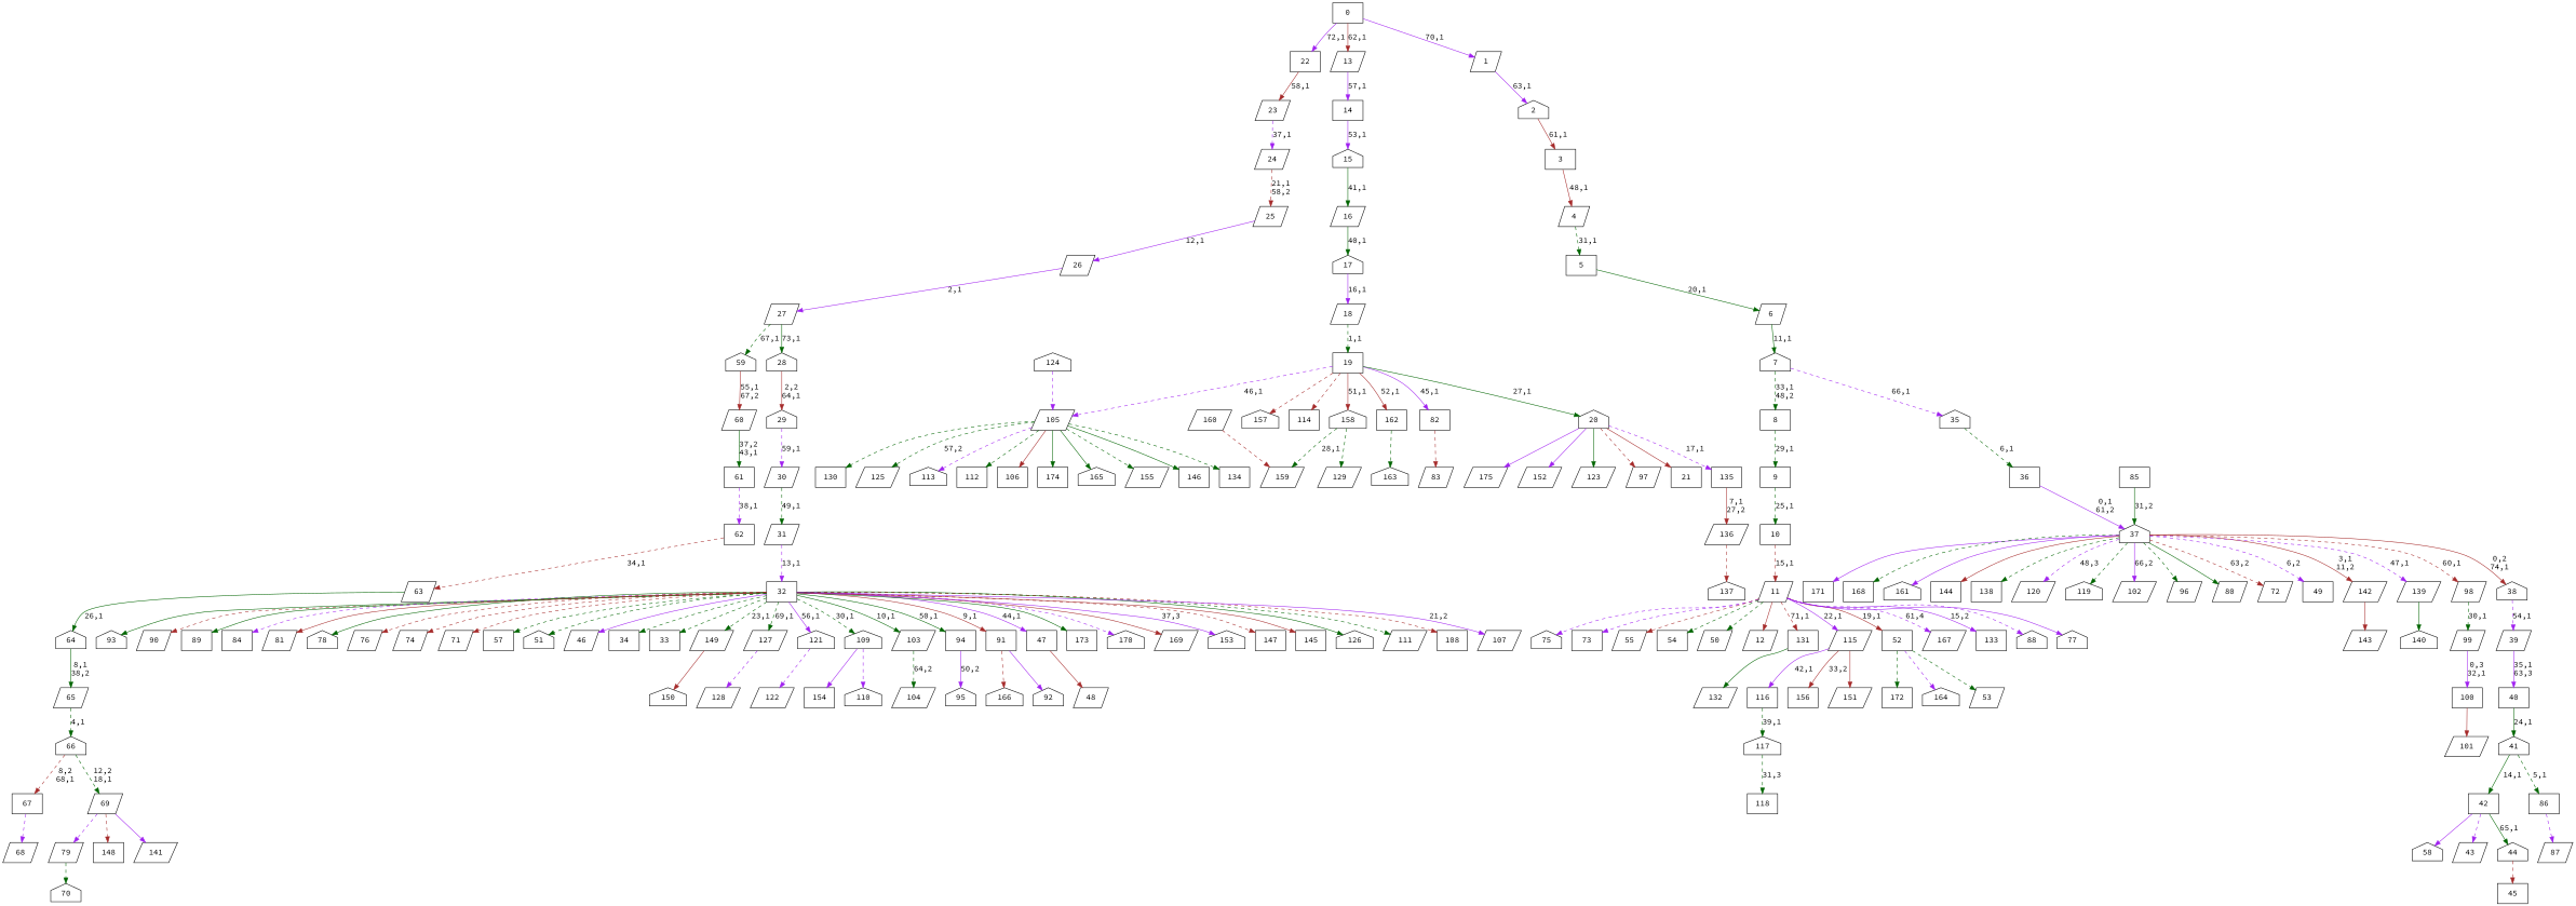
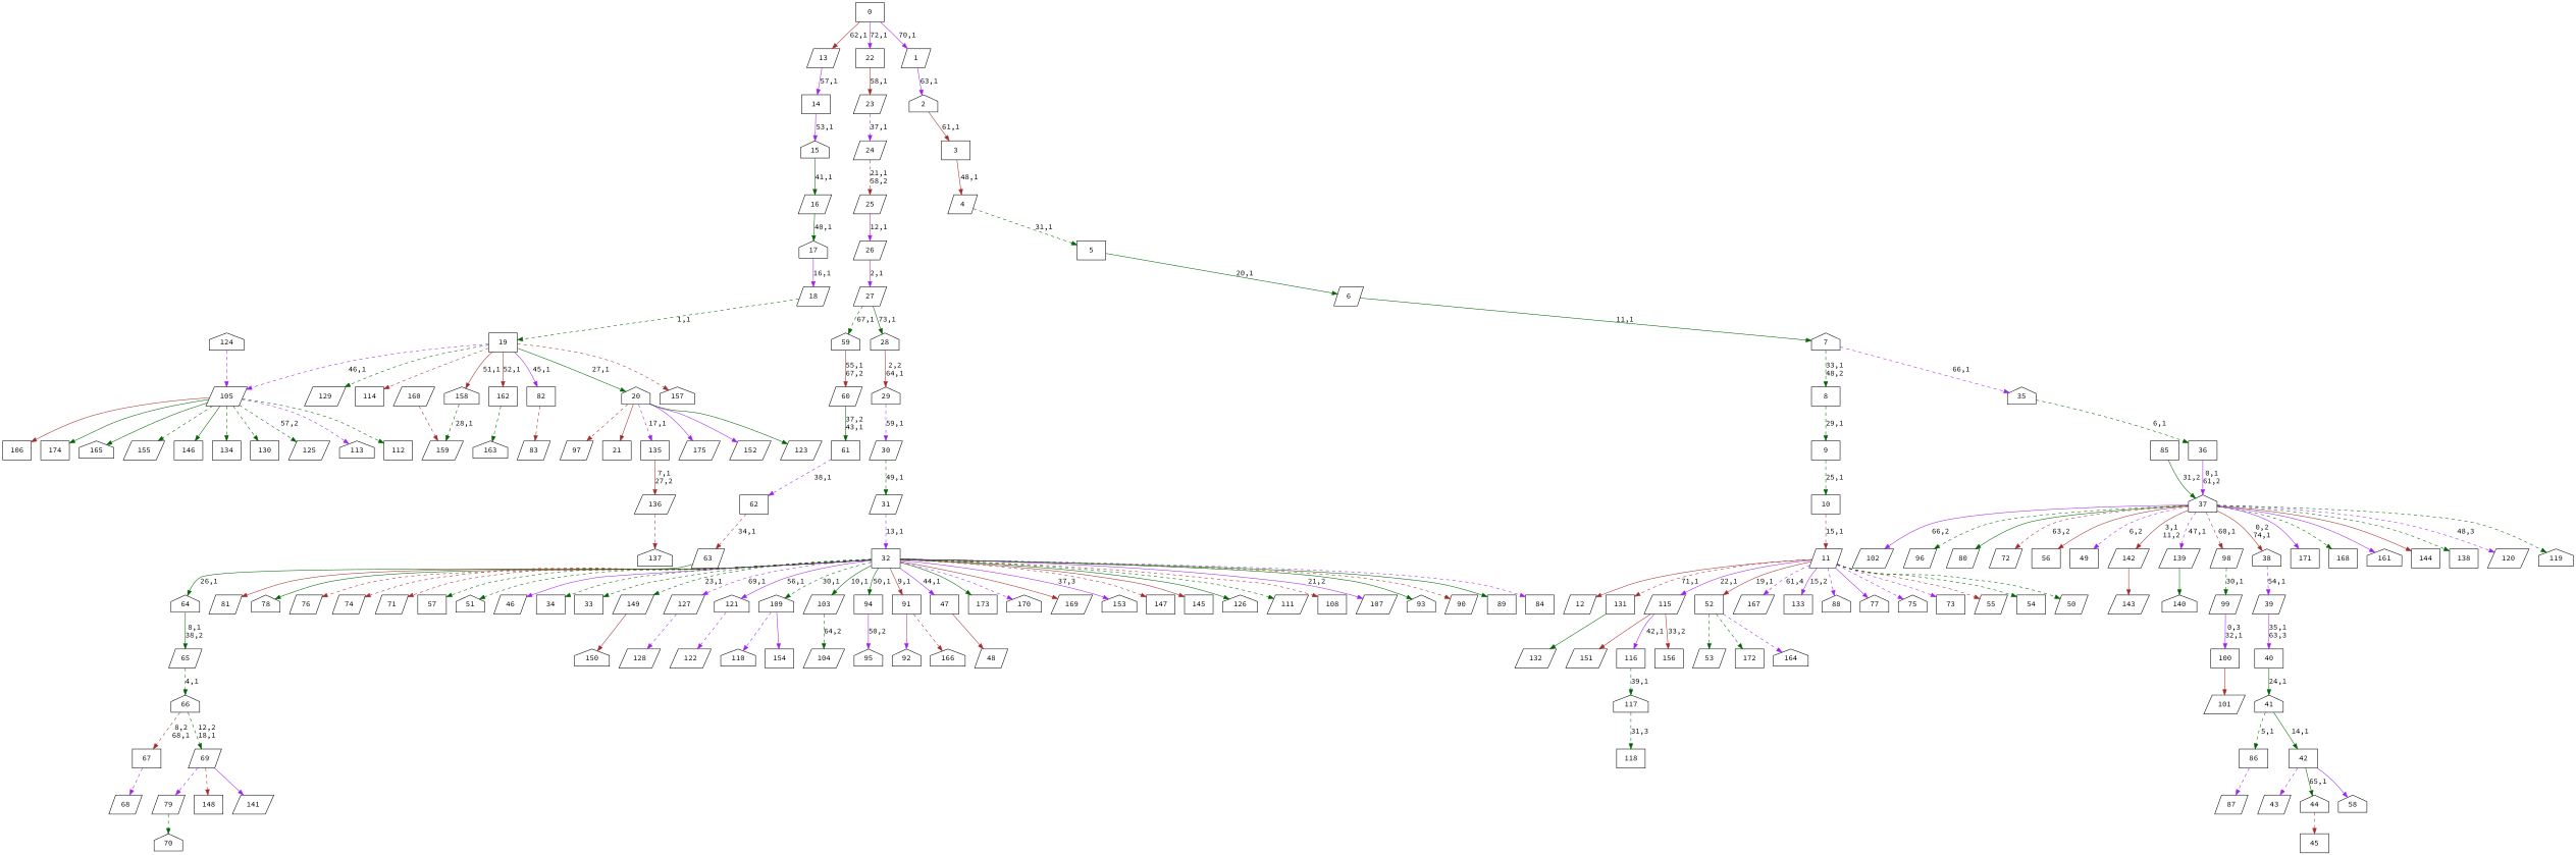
  digraph {
    fontname="Source Code Pro"
    node [fontname="Source Code Pro" shape=parallelogram]
    edge [color=darkgreen fontname="Source Code Pro" style=dashed]
    162 [shape=box]
    163 [shape=house]
    160
    159
    158 [shape=house]
    150 [shape=house]
    149
    142
    143
    140 [shape=house]
    139
    137 [shape=house]
    136
    135 [shape=box]
    131 [shape=box]
    132
    127
    128
    121 [shape=house]
    122
    117 [shape=house]
    118 [shape=box]
    116 [shape=box]
    115
    156 [shape=box]
    151
    109 [shape=house]
    154 [shape=box]
    110 [shape=house]
    174 [shape=box]
    105
    165 [shape=house]
    155
    146 [shape=box]
    134 [shape=box]
    130 [shape=box]
    125
    113 [shape=house]
    112 [shape=box]
    106 [shape=box]
    124 [shape=house]
    103
    104
    100 [shape=box]
    101
    99
    98
    94 [shape=box]
    95 [shape=house]
    91 [shape=box]
    166 [shape=house]
    92 [shape=house]
    86 [shape=box]
    87
    82 [shape=box]
    83
    148 [shape=box]
    69
    141
    79
    70 [shape=house]
    67 [shape=box]
    68
    66 [shape=house]
    65
    64 [shape=house]
    63
    62 [shape=box]
    61 [shape=box]
    60
    59 [shape=house]
    52 [shape=box]
    172 [shape=box]
    164 [shape=house]
    53
    47 [shape=box]
    48
    44 [shape=house]
    45 [shape=box]
    42 [shape=box]
    58 [shape=house]
    43
    41 [shape=house]
    40 [shape=box]
    39
    38 [shape=house]
    37 [shape=house]
    171 [shape=box]
    168 [shape=box]
    161 [shape=house]
    144 [shape=box]
    138 [shape=box]
    120
    119 [shape=house]
    102
    96
    80
    72
+   56 [shape=box]
    49 [shape=box]
    85 [shape=box]
    36 [shape=box]
    35 [shape=house]
    32 [shape=box]
    173 [shape=box]
    170 [shape=house]
    169
    153 [shape=house]
    147 [shape=box]
    145 [shape=box]
    126 [shape=house]
    111
    108 [shape=box]
    107
    93 [shape=house]
    90
    89 [shape=box]
    84 [shape=box]
    81
    78 [shape=house]
    76
    74
    71
    57 [shape=box]
    51 [shape=house]
    46
    34 [shape=box]
    33 [shape=box]
    31
    30
    29 [shape=house]
    28 [shape=house]
    27
    26
    25
    24
    23
    22 [shape=box]
    20 [shape=house]
    175
    152
    123
    97
    21 [shape=box]
    19 [shape=box]
    157 [shape=house]
    129
    114 [shape=box]
    18
    17 [shape=house]
    16
    15 [shape=house]
    14 [shape=box]
    13
    11
    167
    133 [shape=box]
    88 [shape=house]
    77 [shape=house]
    75 [shape=house]
    73 [shape=box]
    55
    54 [shape=box]
    50
    12
    10 [shape=box]
    9 [shape=box]
    8 [shape=box]
    7 [shape=house]
    6
    5 [shape=box]
    4
    3 [shape=box]
    2 [shape=house]
    1
    0 [shape=box]
    162 -> 163
    160 -> 159 [color=brown]
    158 -> 159 [label="28,1"]
    149 -> 150 [color=brown style=solid]
    142 -> 143 [color=brown style=solid]
    139 -> 140 [style=solid]
    136 -> 137 [color=brown]
    135 -> 136 [color=brown label="7,1\n27,2" style=solid]
    131 -> 132 [style=solid]
    127 -> 128 [color=purple]
    121 -> 122 [color=purple]
    117 -> 118 [label="31,3"]
    116 -> 117 [label="39,1"]
    115 -> 116 [color=purple label="42,1" style=solid]
    115 -> 156 [color=brown label="33,2" style=solid]
    115 -> 151 [color=brown style=solid]
    109 -> 154 [color=purple style=solid]
    109 -> 110 [color=purple]
    105 -> 174 [style=solid]
    105 -> 165 [style=solid]
    105 -> 155
    105 -> 146 [style=solid]
    105 -> 134
    105 -> 130
    105 -> 125 [label="57,2"]
    105 -> 113 [color=purple]
    105 -> 112
    105 -> 106 [color=brown style=solid]
    124 -> 105 [color=purple]
    103 -> 104 [label="64,2"]
    100 -> 101 [color=brown style=solid]
    99 -> 100 [color=purple label="0,3\n32,1" style=solid]
    98 -> 99 [label="30,1"]
    94 -> 95 [color=purple label="50,2" style=solid]
    91 -> 166 [color=brown]
    91 -> 92 [color=purple style=solid]
    86 -> 87 [color=purple]
    82 -> 83 [color=brown]
    69 -> 148 [color=brown]
    69 -> 141 [color=purple style=solid]
    69 -> 79 [color=purple]
    79 -> 70
    67 -> 68 [color=purple]
    66 -> 69 [label="12,2\n18,1"]
    66 -> 67 [color=brown label="8,2\n68,1"]
    65 -> 66 [label="4,1"]
    64 -> 65 [label="8,1\n38,2" style=solid]
    63 -> 64 [label="26,1" style=solid]
    62 -> 63 [color=brown label="34,1"]
    61 -> 62 [color=purple label="38,1"]
    60 -> 61 [label="37,2\n43,1" style=solid]
    59 -> 60 [color=brown label="55,1\n67,2" style=solid]
    52 -> 172
    52 -> 164 [color=purple]
    52 -> 53
    47 -> 48 [color=brown style=solid]
    44 -> 45 [color=brown]
    42 -> 44 [label="65,1" style=solid]
    42 -> 58 [color=purple style=solid]
    42 -> 43 [color=purple]
    41 -> 86 [label="5,1"]
    41 -> 42 [label="14,1" style=solid]
    40 -> 41 [label="24,1" style=solid]
    39 -> 40 [color=purple label="35,1\n63,3" style=solid]
    38 -> 39 [color=purple label="54,1"]
    37 -> 142 [color=brown label="3,1\n11,2" style=solid]
    37 -> 139 [color=purple label="47,1"]
    37 -> 98 [color=brown label="60,1"]
    37 -> 38 [color=brown label="0,2\n74,1" style=solid]
    37 -> 171 [color=purple style=solid]
    37 -> 168
    37 -> 161 [color=purple style=solid]
    37 -> 144 [color=brown style=solid]
    37 -> 138
    37 -> 120 [color=purple label="48,3"]
    37 -> 119
    37 -> 102 [color=purple label="66,2" style=solid]
    37 -> 96
    37 -> 80 [style=solid]
    37 -> 72 [color=brown label="63,2"]
+   37 -> 56 [color=brown style=solid]
    37 -> 49 [color=purple label="6,2"]
    85 -> 37 [label="31,2" style=solid]
    36 -> 37 [color=purple label="0,1\n61,2" style=solid]
    35 -> 36 [label="6,1"]
    32 -> 149 [label="23,1"]
-   32 -> 127 [label="69,1"]
+   32 -> 127 [color=purple label="69,1"]
    32 -> 121 [color=purple label="56,1" style=solid]
    32 -> 109 [label="30,1"]
    32 -> 103 [label="10,1" style=solid]
    32 -> 94 [label="50,1" style=solid]
    32 -> 91 [color=brown label="9,1" style=solid]
    32 -> 47 [color=purple label="44,1" style=solid]
    32 -> 173 [style=solid]
    32 -> 170 [color=purple]
    32 -> 169 [color=brown style=solid]
    32 -> 153 [color=purple label="37,3" style=solid]
    32 -> 147 [color=brown]
    32 -> 145 [color=brown style=solid]
    32 -> 126 [style=solid]
    32 -> 111
    32 -> 108 [color=brown]
    32 -> 107 [color=purple label="21,2" style=solid]
    32 -> 93 [style=solid]
    32 -> 90 [color=brown]
    32 -> 89 [style=solid]
    32 -> 84 [color=purple]
    32 -> 81 [color=brown style=solid]
    32 -> 78 [style=solid]
    32 -> 76 [color=brown]
    32 -> 74 [color=brown]
    32 -> 71 [color=brown]
    32 -> 57
    32 -> 51
    32 -> 46 [color=purple style=solid]
    32 -> 34
    32 -> 33
    31 -> 32 [color=purple label="13,1"]
    30 -> 31 [label="49,1"]
    29 -> 30 [color=purple label="59,1"]
    28 -> 29 [color=brown label="2,2\n64,1" style=solid]
    27 -> 59 [label="67,1"]
    27 -> 28 [label="73,1" style=solid]
    26 -> 27 [color=purple label="2,1" style=solid]
    25 -> 26 [color=purple label="12,1" style=solid]
    24 -> 25 [color=brown label="21,1\n58,2"]
    23 -> 24 [color=purple label="37,1"]
    22 -> 23 [color=brown label="58,1" style=solid]
    20 -> 135 [color=purple label="17,1"]
    20 -> 175 [color=purple style=solid]
    20 -> 152 [color=purple style=solid]
    20 -> 123 [style=solid]
    20 -> 97 [color=brown]
    20 -> 21 [color=brown style=solid]
    19 -> 162 [color=brown label="52,1" style=solid]
    19 -> 158 [color=brown label="51,1" style=solid]
    19 -> 105 [color=purple label="46,1"]
    19 -> 82 [color=purple label="45,1" style=solid]
    19 -> 20 [label="27,1" style=solid]
    19 -> 157 [color=brown]
-   158 -> 129
+   19 -> 129
    19 -> 114 [color=brown]
    18 -> 19 [label="1,1"]
    17 -> 18 [color=purple label="16,1" style=solid]
    16 -> 17 [label="40,1" style=solid]
    15 -> 16 [label="41,1" style=solid]
    14 -> 15 [color=purple label="53,1" style=solid]
    13 -> 14 [color=purple label="57,1" style=solid]
    11 -> 131 [color=brown label="71,1"]
    11 -> 115 [color=purple label="22,1" style=solid]
    11 -> 52 [color=brown label="19,1" style=solid]
    11 -> 167 [color=purple label="61,4"]
    11 -> 133 [color=purple label="15,2" style=solid]
    11 -> 88 [color=purple]
    11 -> 77 [color=purple style=solid]
    11 -> 75 [color=purple]
    11 -> 73 [color=purple]
    11 -> 55 [color=brown]
    11 -> 54
    11 -> 50
    11 -> 12 [color=brown style=solid]
    10 -> 11 [color=brown label="15,1"]
    9 -> 10 [label="25,1"]
    8 -> 9 [label="29,1"]
    7 -> 35 [color=purple label="66,1"]
    7 -> 8 [label="33,1\n48,2"]
    6 -> 7 [label="11,1" style=solid]
    5 -> 6 [label="20,1" style=solid]
    4 -> 5 [label="31,1"]
    3 -> 4 [color=brown label="48,1" style=solid]
    2 -> 3 [color=brown label="61,1" style=solid]
    1 -> 2 [color=purple label="63,1" style=solid]
    0 -> 22 [color=purple label="72,1" style=solid]
    0 -> 13 [color=brown label="62,1" style=solid]
    0 -> 1 [color=purple label="70,1" style=solid]
  }
